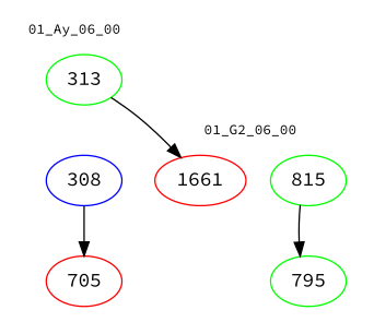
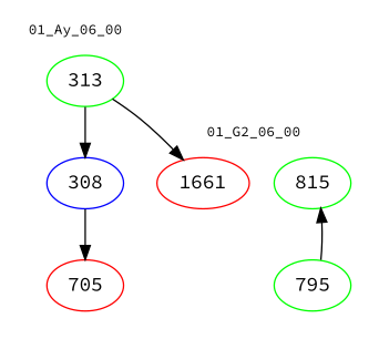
  digraph {
    fontname="Source Code Pro"
    node [color=green fontname="Source Code Pro"]
    edge [color=black fontname="Source Code Pro"]
    n1 [label=313]
    n2 [color=blue label=308]
    n3 [color=red label=705]
    n4 [label=815]
    n5 [label=795]
    n6 [color=red label=1661]
    subgraph cluster_1 {
      color=white
      fontsize=10
      label="01_Ay_06_00"
      n1
      n2
      n3
    }
    subgraph cluster_2 {
      color=white
      fontsize=10
      label="01_G2_06_00"
      n4
      n5
      n6
    }
+   n1 -> n2
    n1 -> n6
    n2 -> n3
-   n4 -> n5
+   n5 -> n4
  }
